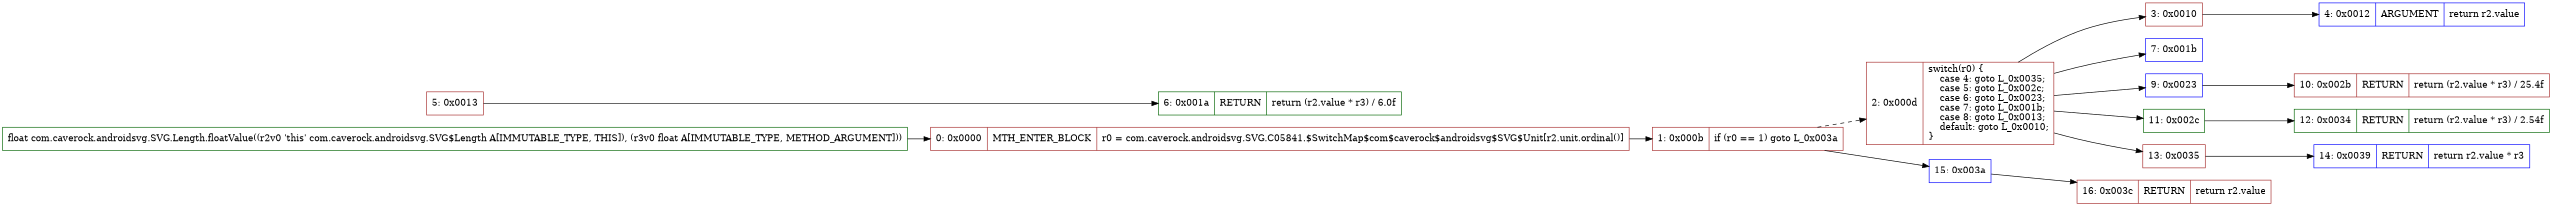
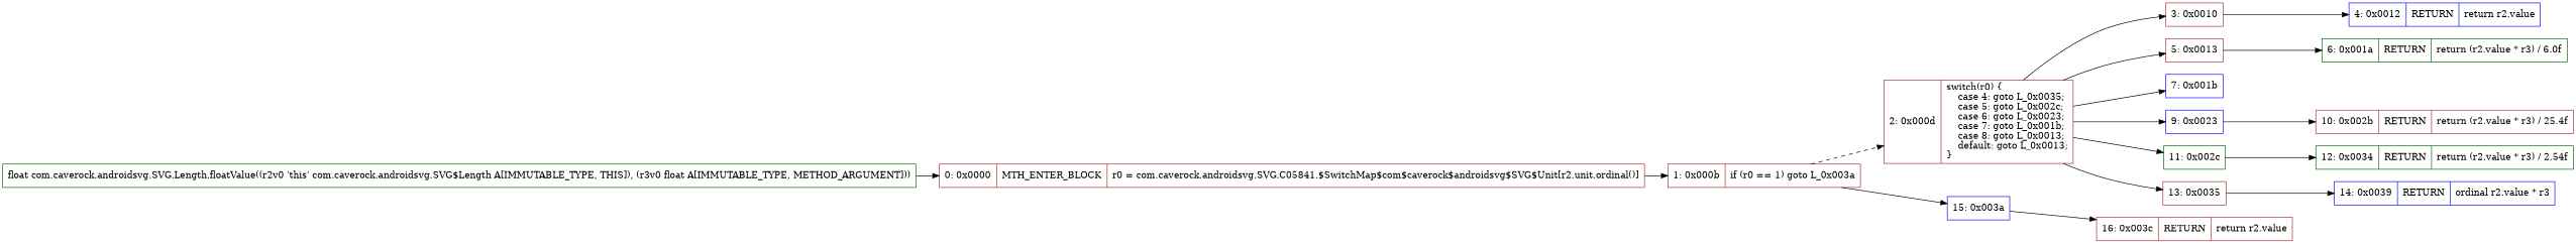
  digraph {
    rankdir=LR
    node [color=brown shape=record]
    n1 [label="{0\:\ 0x0000|MTH_ENTER_BLOCK\l|r0 = com.caverock.androidsvg.SVG.C05841.$SwitchMap$com$caverock$androidsvg$SVG$Unit[r2.unit.ordinal()]\l}"]
    n2 [label="{1\:\ 0x000b|if (r0 == 1) goto L_0x003a\l}"]
-   n3 [label="{2\:\ 0x000d|switch(r0) \{\l    case 4: goto L_0x0035;\l    case 5: goto L_0x002c;\l    case 6: goto L_0x0023;\l    case 7: goto L_0x001b;\l    case 8: goto L_0x0013;\l    default: goto L_0x0010;\l\}\l}"]
+   n3 [label="{2\:\ 0x000d|switch(r0) \{\l    case 4: goto L_0x0035;\l    case 5: goto L_0x002c;\l    case 6: goto L_0x0023;\l    case 7: goto L_0x001b;\l    case 8: goto L_0x0013;\l    default: goto L_0x0013;\l\}\l}"]
    n4 [color=blue label="{15\:\ 0x003a}"]
    n5 [label="{3\:\ 0x0010}"]
    n6 [label="{5\:\ 0x0013}"]
    n7 [color=blue label="{7\:\ 0x001b}"]
    n8 [color=blue label="{9\:\ 0x0023}"]
    n9 [color=darkgreen label="{11\:\ 0x002c}"]
    n10 [label="{13\:\ 0x0035}"]
    n11 [label="{16\:\ 0x003c|RETURN\l|return r2.value\l}"]
-   n12 [color=blue label="{4\:\ 0x0012|ARGUMENT\l|return r2.value\l}"]
+   n12 [color=blue label="{4\:\ 0x0012|RETURN\l|return r2.value\l}"]
    n13 [color=darkgreen label="{6\:\ 0x001a|RETURN\l|return (r2.value * r3) \/ 6.0f\l}"]
    n14 [label="{10\:\ 0x002b|RETURN\l|return (r2.value * r3) \/ 25.4f\l}"]
    n15 [color=darkgreen label="{12\:\ 0x0034|RETURN\l|return (r2.value * r3) \/ 2.54f\l}"]
-   n16 [color=blue label="{14\:\ 0x0039|RETURN\l|return r2.value * r3\l}"]
+   n16 [color=blue label="{14\:\ 0x0039|RETURN\l|ordinal r2.value * r3\l}"]
    n17 [color=darkgreen label="{float com.caverock.androidsvg.SVG.Length.floatValue((r2v0 'this' com.caverock.androidsvg.SVG$Length A[IMMUTABLE_TYPE, THIS]), (r3v0 float A[IMMUTABLE_TYPE, METHOD_ARGUMENT])) }"]
    n1 -> n2
    n2 -> n3 [style=dashed]
    n2 -> n4
    n3 -> n5
+   n3 -> n6
    n3 -> n7
    n3 -> n8
    n3 -> n9
    n3 -> n10
    n4 -> n11
    n5 -> n12
    n6 -> n13
    n8 -> n14
    n9 -> n15
    n10 -> n16
    n17 -> n1
  }
